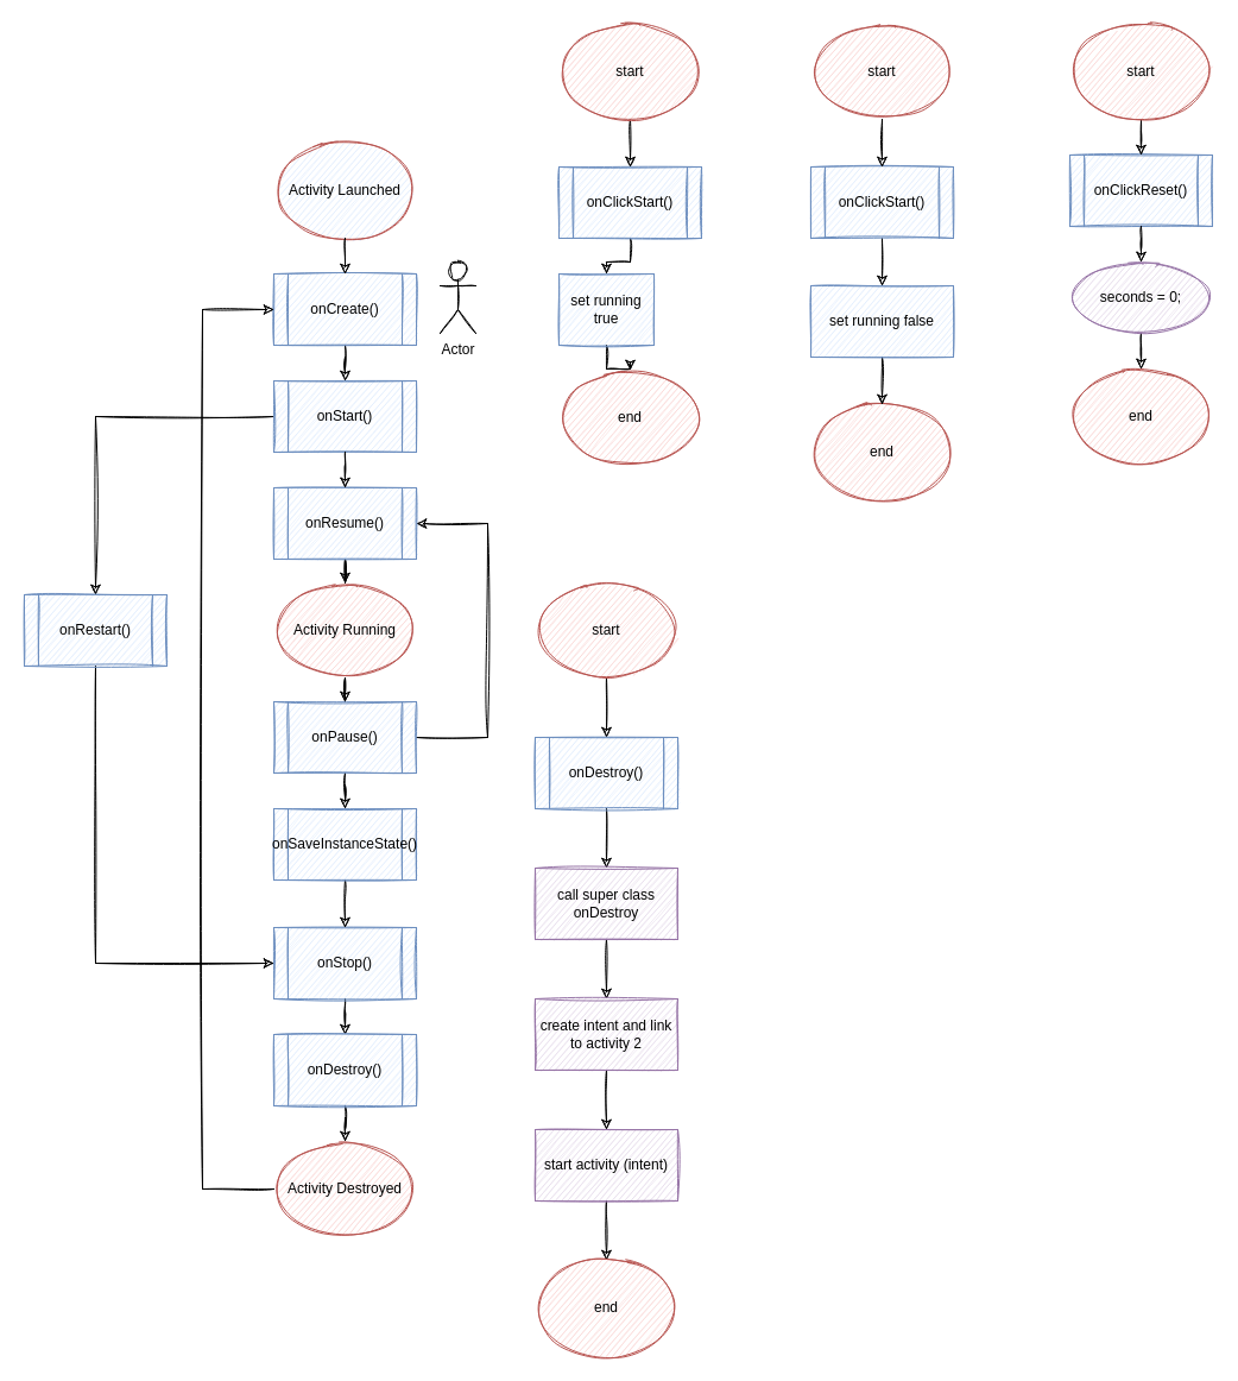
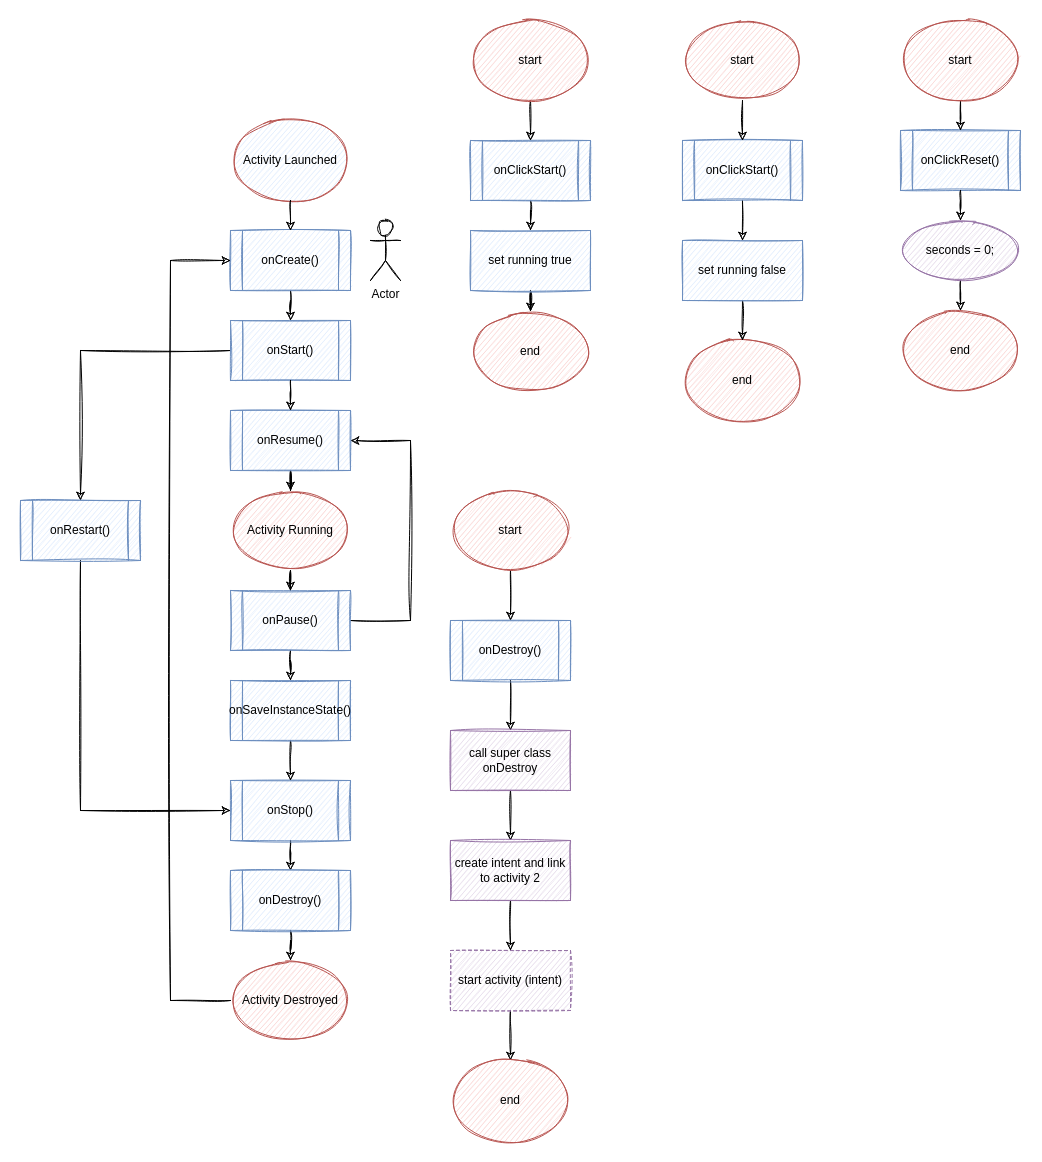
  <mxCell id="0" />
  <mxCell id="1" parent="0" />
  <mxCell id="2" value="Activity Launched" style="ellipse;whiteSpace=wrap;html=1;fillColor=#dae8fc;strokeColor=#b85450;sketch=1;" parent="1" vertex="1"><mxGeometry x="230" y="120" width="120" height="80" as="geometry" /></mxCell>
  <mxCell id="3" value="" style="edgeStyle=orthogonalEdgeStyle;rounded=0;sketch=1;orthogonalLoop=1;jettySize=auto;html=1;" edge="1" parent="1" source="4" target="51"><mxGeometry relative="1" as="geometry" /></mxCell>
  <mxCell id="4" value="Activity Running" style="ellipse;whiteSpace=wrap;html=1;sketch=1;fillColor=#f8cecc;strokeColor=#b85450;" parent="1" vertex="1"><mxGeometry x="230" y="490" width="120" height="80" as="geometry" /></mxCell>
  <mxCell id="5" value="Activity Destroyed" style="ellipse;whiteSpace=wrap;html=1;sketch=1;fillColor=#f8cecc;strokeColor=#b85450;" parent="1" vertex="1"><mxGeometry x="230" y="960" width="120" height="80" as="geometry" /></mxCell>
  <mxCell id="6" value="" style="edgeStyle=orthogonalEdgeStyle;rounded=0;orthogonalLoop=1;jettySize=auto;html=1;sketch=1;" edge="1" parent="1" source="7" target="42"><mxGeometry relative="1" as="geometry" /></mxCell>
  <mxCell id="7" value="onCreate()" style="shape=process;whiteSpace=wrap;html=1;backgroundOutline=1;sketch=1;fillColor=#dae8fc;strokeColor=#6c8ebf;" parent="1" vertex="1"><mxGeometry x="230" y="230" width="120" height="60" as="geometry" /></mxCell>
  <mxCell id="8" value="" style="endArrow=classic;html=1;exitX=0.5;exitY=1;exitDx=0;exitDy=0;sketch=1;" parent="1" source="2" target="7" edge="1"><mxGeometry width="50" height="50" relative="1" as="geometry"><mxPoint x="290" y="190" as="sourcePoint" /><mxPoint x="290" y="320" as="targetPoint" /></mxGeometry></mxCell>
  <mxCell id="9" value="" style="edgeStyle=orthogonalEdgeStyle;rounded=0;orthogonalLoop=1;jettySize=auto;html=1;sketch=1;" parent="1" source="57" target="5" edge="1"><mxGeometry relative="1" as="geometry" /></mxCell>
  <mxCell id="10" value="" style="edgeStyle=orthogonalEdgeStyle;rounded=0;orthogonalLoop=1;jettySize=auto;html=1;sketch=1;" parent="1" source="11" target="21" edge="1"><mxGeometry relative="1" as="geometry" /></mxCell>
  <mxCell id="11" value="onClickStart()" style="shape=process;whiteSpace=wrap;html=1;backgroundOutline=1;sketch=1;fillColor=#dae8fc;strokeColor=#6c8ebf;" parent="1" vertex="1"><mxGeometry x="470" y="140" width="120" height="60" as="geometry" /></mxCell>
  <mxCell id="12" value="" style="edgeStyle=orthogonalEdgeStyle;rounded=0;orthogonalLoop=1;jettySize=auto;html=1;sketch=1;" parent="1" source="43" target="15" edge="1"><mxGeometry relative="1" as="geometry" /></mxCell>
  <mxCell id="13" value="onClickReset()" style="shape=process;whiteSpace=wrap;html=1;backgroundOutline=1;sketch=1;fillColor=#dae8fc;strokeColor=#6c8ebf;" parent="1" vertex="1"><mxGeometry x="900" y="130" width="120" height="60" as="geometry" /></mxCell>
  <mxCell id="14" value="end" style="ellipse;whiteSpace=wrap;html=1;sketch=1;fillColor=#f8cecc;strokeColor=#b85450;" parent="1" vertex="1"><mxGeometry x="470" y="311" width="120" height="80" as="geometry" /></mxCell>
  <mxCell id="15" value="end" style="ellipse;whiteSpace=wrap;html=1;sketch=1;fillColor=#f8cecc;strokeColor=#b85450;" parent="1" vertex="1"><mxGeometry x="900" y="310" width="120" height="80" as="geometry" /></mxCell>
  <mxCell id="16" value="" style="edgeStyle=orthogonalEdgeStyle;rounded=0;orthogonalLoop=1;jettySize=auto;html=1;sketch=1;" parent="1" source="17" target="11" edge="1"><mxGeometry relative="1" as="geometry" /></mxCell>
  <mxCell id="17" value="start" style="ellipse;whiteSpace=wrap;html=1;fillColor=#f8cecc;strokeColor=#b85450;shadow=0;sketch=1;" parent="1" vertex="1"><mxGeometry x="470" y="20" width="120" height="80" as="geometry" /></mxCell>
  <mxCell id="18" value="" style="edgeStyle=orthogonalEdgeStyle;rounded=0;orthogonalLoop=1;jettySize=auto;html=1;sketch=1;" parent="1" source="19" target="13" edge="1"><mxGeometry relative="1" as="geometry" /></mxCell>
  <mxCell id="19" value="start" style="ellipse;whiteSpace=wrap;html=1;sketch=1;fillColor=#f8cecc;strokeColor=#b85450;" parent="1" vertex="1"><mxGeometry x="900" y="20" width="120" height="80" as="geometry" /></mxCell>
  <mxCell id="20" value="" style="edgeStyle=orthogonalEdgeStyle;rounded=0;sketch=1;orthogonalLoop=1;jettySize=auto;html=1;" edge="1" parent="1" source="21" target="14"><mxGeometry relative="1" as="geometry" /></mxCell>
- <mxCell id="21" value="set running true" style="rounded=0;whiteSpace=wrap;html=1;sketch=1;fillColor=#dae8fc;strokeColor=#6c8ebf;" parent="1" vertex="1"><mxGeometry x="470" y="230" width="80" height="60" as="geometry" /></mxCell>
+ <mxCell id="21" value="set running true" style="rounded=0;whiteSpace=wrap;html=1;sketch=1;fillColor=#dae8fc;strokeColor=#6c8ebf;" parent="1" vertex="1"><mxGeometry x="470" y="230" width="120" height="60" as="geometry" /></mxCell>
  <mxCell id="22" value="" style="edgeStyle=orthogonalEdgeStyle;rounded=0;orthogonalLoop=1;jettySize=auto;html=1;sketch=1;" parent="1" source="23" target="28" edge="1"><mxGeometry relative="1" as="geometry" /></mxCell>
  <mxCell id="23" value="onClickStart()" style="shape=process;whiteSpace=wrap;html=1;backgroundOutline=1;sketch=1;fillColor=#dae8fc;strokeColor=#6c8ebf;" parent="1" vertex="1"><mxGeometry x="682" y="140" width="120" height="60" as="geometry" /></mxCell>
  <mxCell id="24" value="end" style="ellipse;whiteSpace=wrap;html=1;sketch=1;fillColor=#f8cecc;strokeColor=#b85450;" parent="1" vertex="1"><mxGeometry x="682" y="340" width="120" height="80" as="geometry" /></mxCell>
  <mxCell id="25" value="" style="edgeStyle=orthogonalEdgeStyle;rounded=0;orthogonalLoop=1;jettySize=auto;html=1;sketch=1;" parent="1" source="26" target="23" edge="1"><mxGeometry relative="1" as="geometry" /></mxCell>
  <mxCell id="26" value="start" style="ellipse;whiteSpace=wrap;html=1;sketch=1;fillColor=#f8cecc;strokeColor=#b85450;" parent="1" vertex="1"><mxGeometry x="682" y="20" width="120" height="80" as="geometry" /></mxCell>
  <mxCell id="27" value="" style="edgeStyle=orthogonalEdgeStyle;rounded=0;orthogonalLoop=1;jettySize=auto;html=1;sketch=1;" parent="1" source="28" target="24" edge="1"><mxGeometry relative="1" as="geometry" /></mxCell>
  <mxCell id="28" value="set running false" style="rounded=0;whiteSpace=wrap;html=1;sketch=1;fillColor=#dae8fc;strokeColor=#6c8ebf;" parent="1" vertex="1"><mxGeometry x="682" y="240" width="120" height="60" as="geometry" /></mxCell>
  <mxCell id="29" value="" style="edgeStyle=orthogonalEdgeStyle;rounded=0;orthogonalLoop=1;jettySize=auto;html=1;sketch=1;" parent="1" source="30" target="32" edge="1"><mxGeometry relative="1" as="geometry" /></mxCell>
  <mxCell id="30" value="start" style="ellipse;whiteSpace=wrap;html=1;sketch=1;fillColor=#f8cecc;strokeColor=#b85450;" parent="1" vertex="1"><mxGeometry x="450" y="490" width="120" height="80" as="geometry" /></mxCell>
  <mxCell id="31" value="" style="edgeStyle=orthogonalEdgeStyle;rounded=0;orthogonalLoop=1;jettySize=auto;html=1;sketch=1;" parent="1" source="32" target="34" edge="1"><mxGeometry relative="1" as="geometry" /></mxCell>
  <mxCell id="32" value="onDestroy()" style="shape=process;whiteSpace=wrap;html=1;backgroundOutline=1;sketch=1;fillColor=#dae8fc;strokeColor=#6c8ebf;" parent="1" vertex="1"><mxGeometry x="450" y="620" width="120" height="60" as="geometry" /></mxCell>
  <mxCell id="33" value="" style="edgeStyle=orthogonalEdgeStyle;rounded=0;orthogonalLoop=1;jettySize=auto;html=1;sketch=1;" parent="1" source="34" target="36" edge="1"><mxGeometry relative="1" as="geometry" /></mxCell>
  <mxCell id="34" value="call super class&lt;br&gt;onDestroy" style="rounded=0;whiteSpace=wrap;html=1;sketch=1;fillColor=#e1d5e7;strokeColor=#9673a6;" parent="1" vertex="1"><mxGeometry x="450" y="730" width="120" height="60" as="geometry" /></mxCell>
  <mxCell id="35" value="" style="edgeStyle=orthogonalEdgeStyle;rounded=0;orthogonalLoop=1;jettySize=auto;html=1;sketch=1;" parent="1" source="36" target="38" edge="1"><mxGeometry relative="1" as="geometry" /></mxCell>
  <mxCell id="36" value="create intent and link to activity 2" style="rounded=0;whiteSpace=wrap;html=1;sketch=1;fillColor=#e1d5e7;strokeColor=#9673a6;" parent="1" vertex="1"><mxGeometry x="450" y="840" width="120" height="60" as="geometry" /></mxCell>
  <mxCell id="37" value="" style="edgeStyle=orthogonalEdgeStyle;rounded=0;orthogonalLoop=1;jettySize=auto;html=1;sketch=1;" parent="1" source="38" target="39" edge="1"><mxGeometry relative="1" as="geometry" /></mxCell>
- <mxCell id="38" value="start activity (intent)" style="rounded=0;whiteSpace=wrap;html=1;sketch=1;fillColor=#e1d5e7;strokeColor=#9673a6;" parent="1" vertex="1"><mxGeometry x="450" y="950" width="120" height="60" as="geometry" /></mxCell>
+ <mxCell id="38" value="start activity (intent)" style="rounded=0;whiteSpace=wrap;html=1;sketch=1;fillColor=#e1d5e7;strokeColor=#9673a6;dashed=1;" parent="1" vertex="1"><mxGeometry x="450" y="950" width="120" height="60" as="geometry" /></mxCell>
  <mxCell id="39" value="end" style="ellipse;whiteSpace=wrap;html=1;sketch=1;fillColor=#f8cecc;strokeColor=#b85450;" parent="1" vertex="1"><mxGeometry x="450" y="1060" width="120" height="80" as="geometry" /></mxCell>
  <mxCell id="40" value="Actor" style="shape=umlActor;verticalLabelPosition=bottom;verticalAlign=top;html=1;outlineConnect=0;sketch=1;" parent="1" vertex="1"><mxGeometry x="370" y="220" width="30" height="60" as="geometry" /></mxCell>
  <mxCell id="41" style="edgeStyle=orthogonalEdgeStyle;rounded=0;sketch=1;orthogonalLoop=1;jettySize=auto;html=1;entryX=0.5;entryY=0;entryDx=0;entryDy=0;" edge="1" parent="1" source="42" target="48"><mxGeometry relative="1" as="geometry" /></mxCell>
  <mxCell id="42" value="onStart()" style="shape=process;whiteSpace=wrap;html=1;backgroundOutline=1;sketch=1;fillColor=#dae8fc;strokeColor=#6c8ebf;" vertex="1" parent="1"><mxGeometry x="230" y="320" width="120" height="60" as="geometry" /></mxCell>
  <mxCell id="43" value="&lt;span&gt;seconds = 0;&lt;/span&gt;" style="ellipse;whiteSpace=wrap;html=1;shadow=0;sketch=1;fillColor=#e1d5e7;strokeColor=#9673a6;" vertex="1" parent="1"><mxGeometry x="900" y="220" width="120" height="60" as="geometry" /></mxCell>
  <mxCell id="44" value="" style="edgeStyle=orthogonalEdgeStyle;rounded=0;orthogonalLoop=1;jettySize=auto;html=1;sketch=1;" edge="1" parent="1" source="13" target="43"><mxGeometry relative="1" as="geometry"><mxPoint x="960" y="190" as="sourcePoint" /><mxPoint x="960" y="320" as="targetPoint" /></mxGeometry></mxCell>
  <mxCell id="45" value="" style="edgeStyle=orthogonalEdgeStyle;rounded=0;sketch=1;orthogonalLoop=1;jettySize=auto;html=1;" edge="1" parent="1" source="46" target="57"><mxGeometry relative="1" as="geometry" /></mxCell>
  <mxCell id="46" value="onStop()" style="shape=process;whiteSpace=wrap;html=1;backgroundOutline=1;sketch=1;fillColor=#dae8fc;strokeColor=#6c8ebf;" vertex="1" parent="1"><mxGeometry x="230" y="780" width="120" height="60" as="geometry" /></mxCell>
  <mxCell id="47" style="edgeStyle=orthogonalEdgeStyle;rounded=0;sketch=1;orthogonalLoop=1;jettySize=auto;html=1;entryX=0;entryY=0.5;entryDx=0;entryDy=0;" edge="1" parent="1" source="48" target="46"><mxGeometry relative="1" as="geometry"><Array as="points"><mxPoint x="80" y="810" /></Array></mxGeometry></mxCell>
  <mxCell id="48" value="onRestart()" style="shape=process;whiteSpace=wrap;html=1;backgroundOutline=1;shadow=0;sketch=1;fillColor=#dae8fc;strokeColor=#6c8ebf;" vertex="1" parent="1"><mxGeometry x="20" y="500" width="120" height="60" as="geometry" /></mxCell>
  <mxCell id="49" style="edgeStyle=orthogonalEdgeStyle;rounded=0;sketch=1;orthogonalLoop=1;jettySize=auto;html=1;entryX=1;entryY=0.5;entryDx=0;entryDy=0;" edge="1" parent="1" source="51" target="53"><mxGeometry relative="1" as="geometry"><Array as="points"><mxPoint x="410" y="620" /><mxPoint x="410" y="440" /></Array></mxGeometry></mxCell>
  <mxCell id="50" value="" style="edgeStyle=orthogonalEdgeStyle;rounded=0;sketch=1;orthogonalLoop=1;jettySize=auto;html=1;" edge="1" parent="1" source="51" target="56"><mxGeometry relative="1" as="geometry" /></mxCell>
  <mxCell id="51" value="onPause()" style="shape=process;whiteSpace=wrap;html=1;backgroundOutline=1;shadow=0;sketch=1;fillColor=#dae8fc;strokeColor=#6c8ebf;" vertex="1" parent="1"><mxGeometry x="230" y="590" width="120" height="60" as="geometry" /></mxCell>
  <mxCell id="52" value="" style="edgeStyle=orthogonalEdgeStyle;rounded=0;sketch=1;orthogonalLoop=1;jettySize=auto;html=1;" edge="1" parent="1" source="53" target="4"><mxGeometry relative="1" as="geometry" /></mxCell>
  <mxCell id="53" value="onResume()" style="shape=process;whiteSpace=wrap;html=1;backgroundOutline=1;shadow=0;sketch=1;fillColor=#dae8fc;strokeColor=#6c8ebf;" vertex="1" parent="1"><mxGeometry x="230" y="410" width="120" height="60" as="geometry" /></mxCell>
  <mxCell id="54" value="" style="edgeStyle=orthogonalEdgeStyle;rounded=0;orthogonalLoop=1;jettySize=auto;html=1;sketch=1;" edge="1" parent="1" source="42" target="53"><mxGeometry relative="1" as="geometry"><mxPoint x="290" y="390" as="sourcePoint" /><mxPoint x="290" y="480" as="targetPoint" /></mxGeometry></mxCell>
  <mxCell id="55" value="" style="edgeStyle=orthogonalEdgeStyle;rounded=0;sketch=1;orthogonalLoop=1;jettySize=auto;html=1;" edge="1" parent="1" source="56" target="46"><mxGeometry relative="1" as="geometry" /></mxCell>
  <mxCell id="56" value="onSaveInstanceState()" style="shape=process;whiteSpace=wrap;html=1;backgroundOutline=1;shadow=0;sketch=1;fillColor=#dae8fc;strokeColor=#6c8ebf;" vertex="1" parent="1"><mxGeometry x="230" y="680" width="120" height="60" as="geometry" /></mxCell>
  <mxCell id="57" value="onDestroy()" style="shape=process;whiteSpace=wrap;html=1;backgroundOutline=1;sketch=1;fillColor=#dae8fc;strokeColor=#6c8ebf;" parent="1" vertex="1"><mxGeometry x="230" y="870" width="120" height="60" as="geometry" /></mxCell>
  <mxCell id="58" style="edgeStyle=orthogonalEdgeStyle;rounded=0;sketch=1;orthogonalLoop=1;jettySize=auto;html=1;" edge="1" parent="1" source="5"><mxGeometry relative="1" as="geometry"><mxPoint x="290" y="960" as="sourcePoint" /><mxPoint x="230" y="260" as="targetPoint" /><Array as="points"><mxPoint x="170" y="1000" /><mxPoint x="170" y="260" /><mxPoint x="230" y="260" /></Array></mxGeometry></mxCell>
